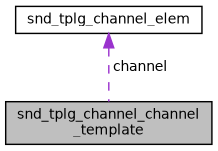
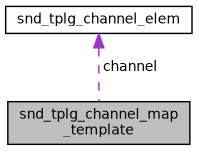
  digraph {
    node [color=black fontname=Helvetica fontsize=10 shape=record style=filled]
-   n1 [fillcolor=grey75 fontcolor=black height=0.2 label="snd_tplg_channel_channel\l_template" width=0.4]
+   n1 [fillcolor=grey75 fontcolor=black height=0.2 label="snd_tplg_channel_map\l_template" width=0.4]
    n2 [fillcolor=white height=0.2 label=snd_tplg_channel_elem width=0.4]
    n2 -> n1 [color=darkorchid3 dir=back fontname=Helvetica fontsize=10 label=" channel" labelfontname=Helvetica labelfontsize=10 style=dashed]
  }
